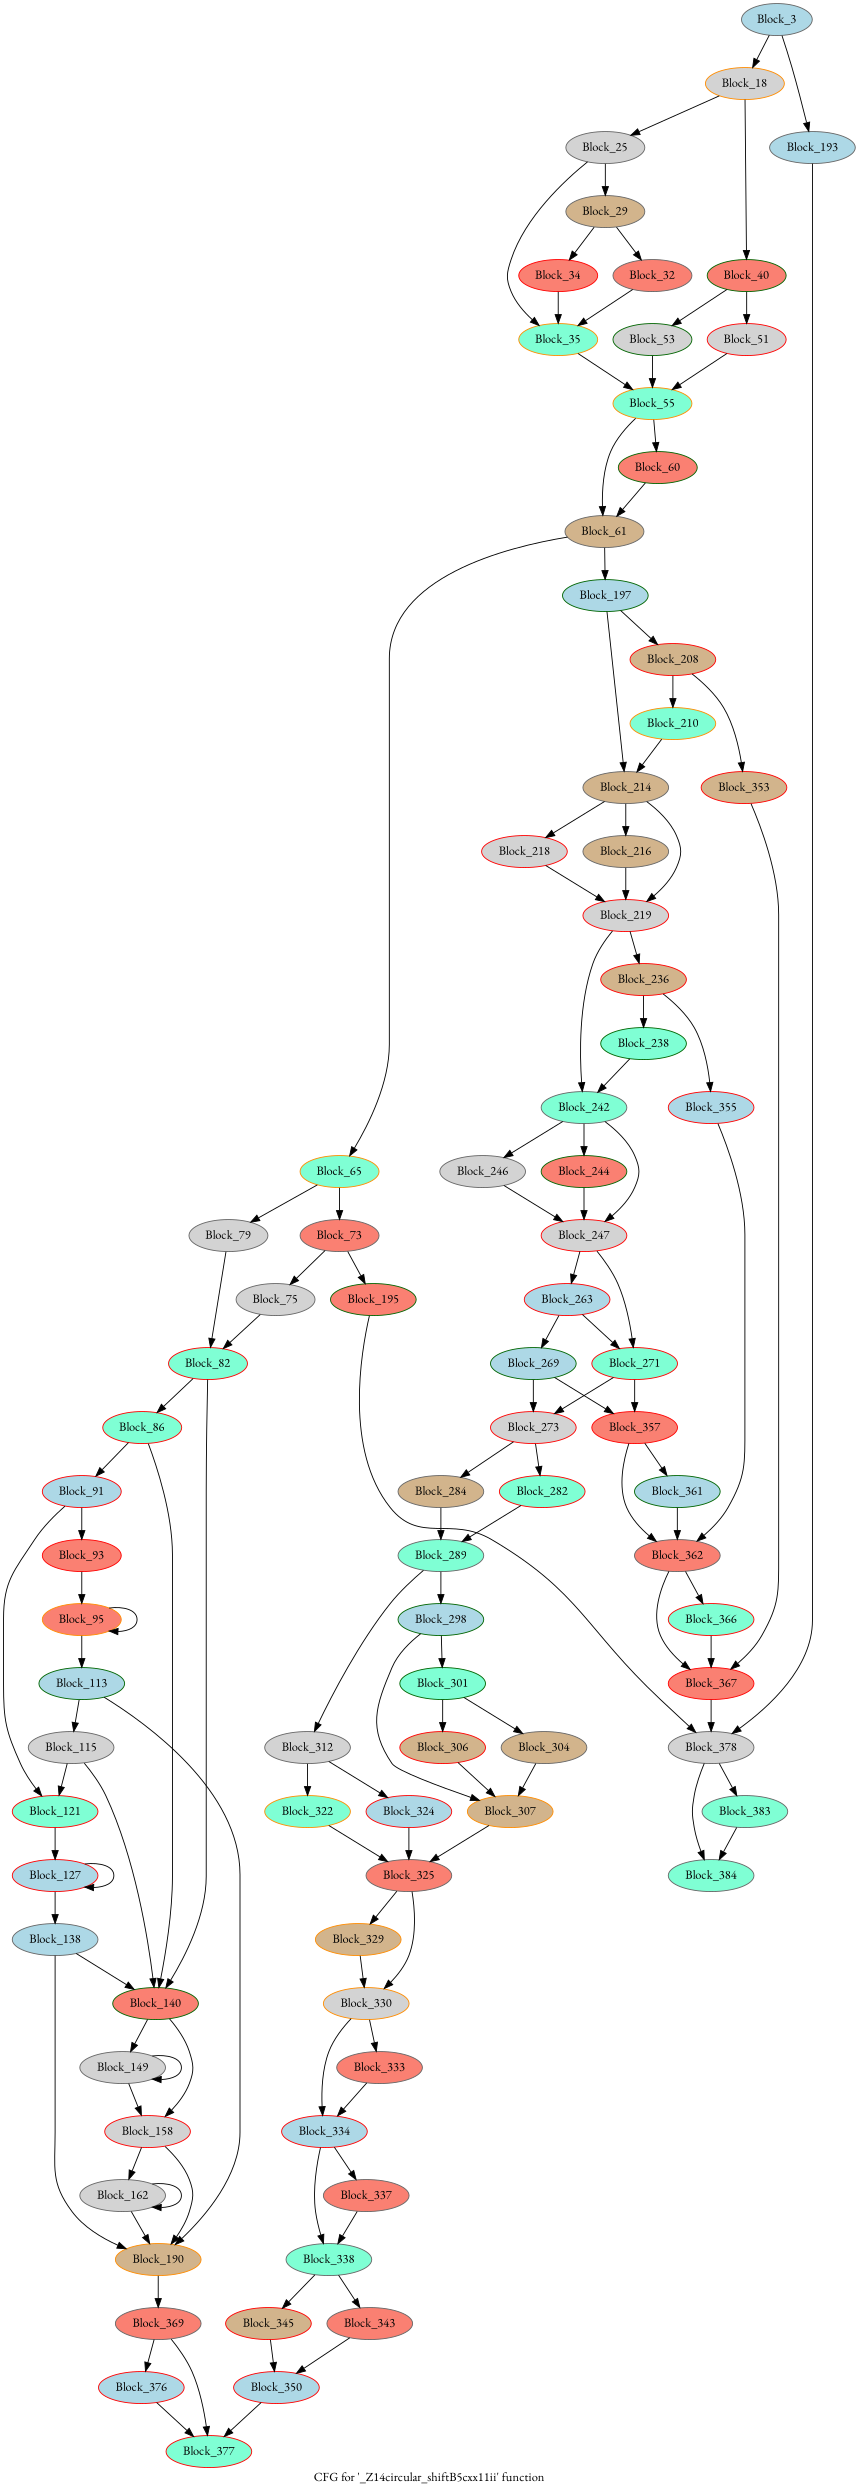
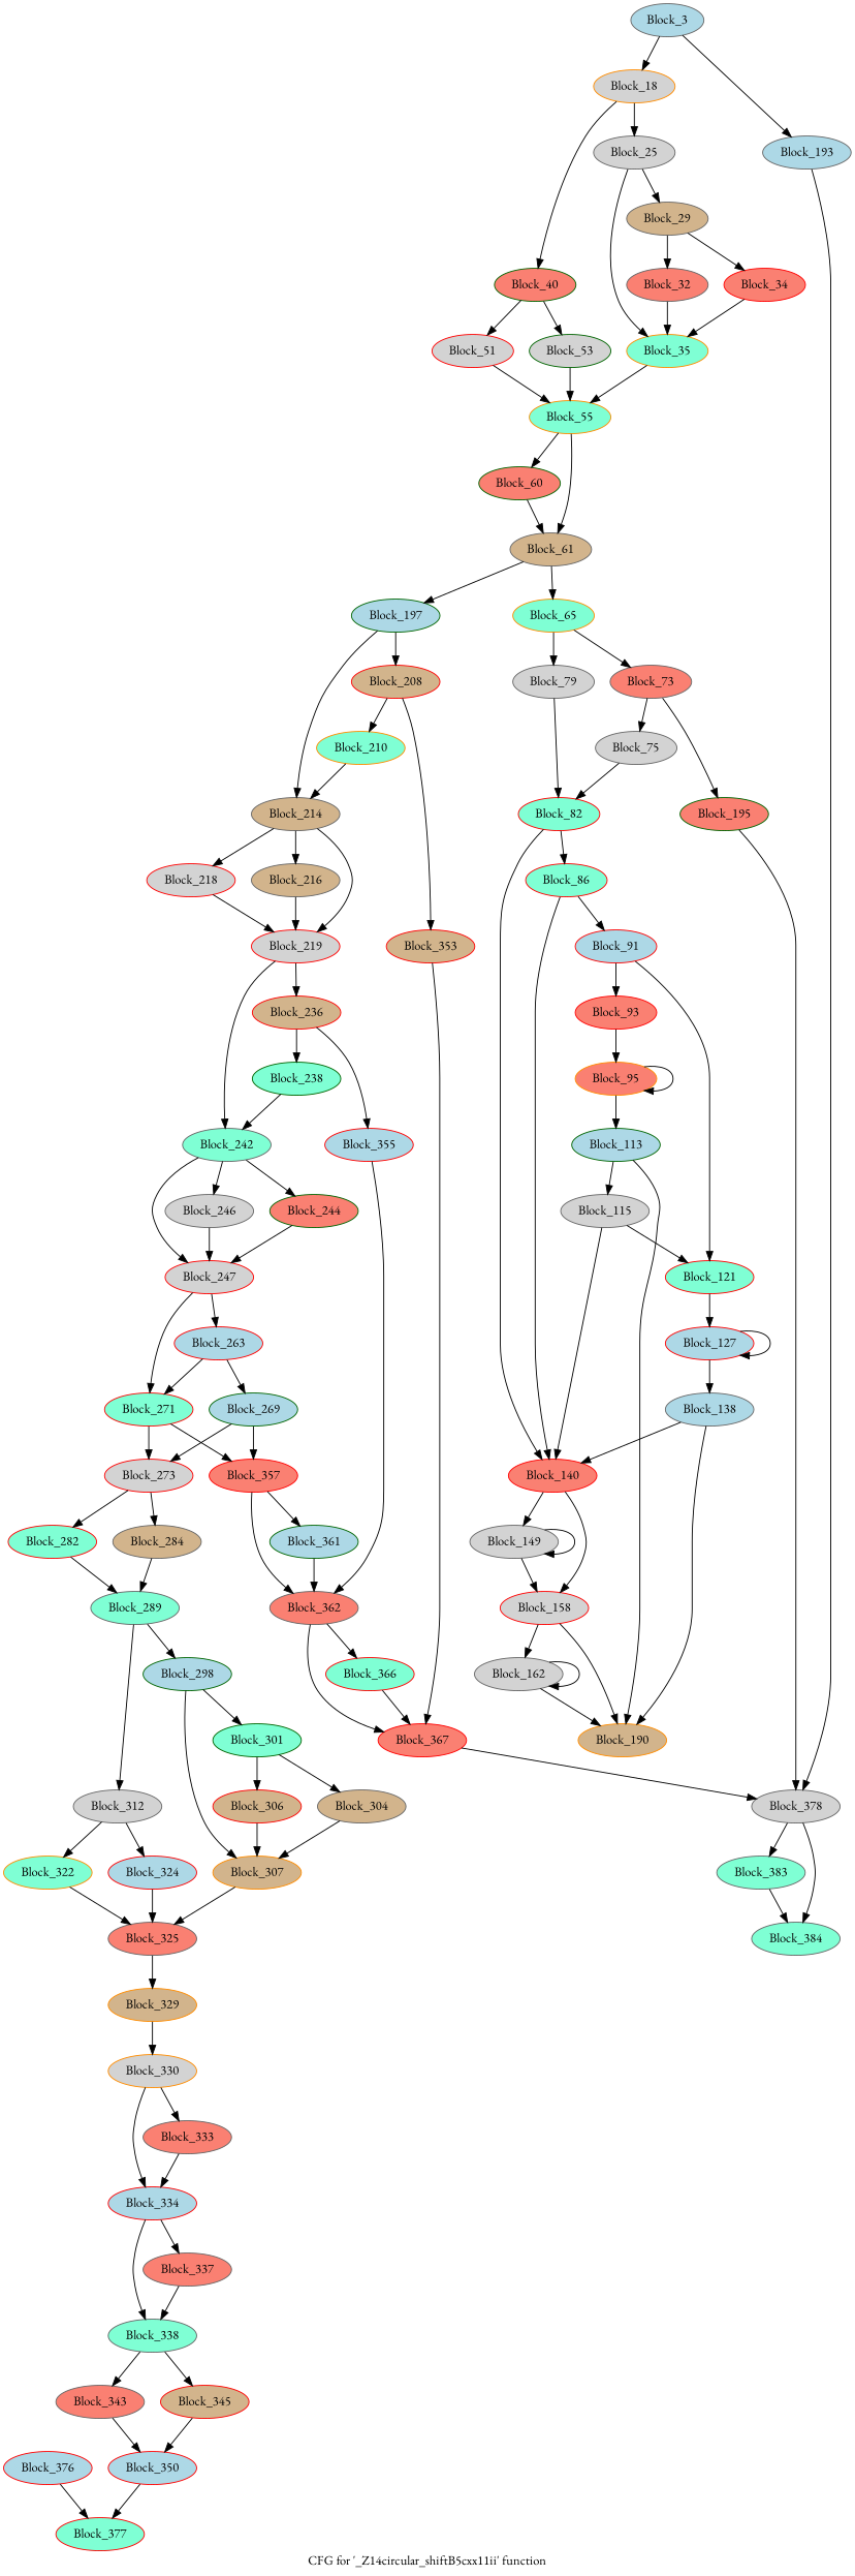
  digraph {
    fontname="EB Garamond"
    label="CFG for '_Z14circular_shiftB5cxx11ii' function"
    node [color=gray40 fillcolor=aquamarine fontname="EB Garamond" style=filled]
    edge [fontname="EB Garamond"]
    n1 [fillcolor=lightblue label=Block_3]
    n2 [color=darkorange fillcolor=lightgrey label=Block_18]
    n3 [fillcolor=lightblue label=Block_193]
    n4 [fillcolor=lightgrey label=Block_25]
    n5 [color=darkgreen fillcolor=salmon label=Block_40]
    n6 [fillcolor=lightgrey label=Block_378]
    n7 [color=darkorange label=Block_35]
    n8 [fillcolor=tan label=Block_29]
    n9 [color=darkgreen fillcolor=lightgrey label=Block_53]
    n10 [color=red fillcolor=lightgrey label=Block_51]
    n11 [label=Block_384]
    n12 [label=Block_383]
    n13 [color=darkorange label=Block_55]
    n14 [fillcolor=salmon label=Block_32]
    n15 [color=red fillcolor=salmon label=Block_34]
    n16 [fillcolor=tan label=Block_61]
    n17 [color=darkgreen fillcolor=salmon label=Block_60]
    n18 [color=darkorange label=Block_65]
    n19 [color=darkgreen fillcolor=lightblue label=Block_197]
    n20 [fillcolor=salmon label=Block_73]
    n21 [fillcolor=lightgrey label=Block_79]
    n22 [color=red fillcolor=tan label=Block_208]
    n23 [fillcolor=tan label=Block_214]
    n24 [fillcolor=lightgrey label=Block_75]
    n25 [color=darkgreen fillcolor=salmon label=Block_195]
    n26 [color=red label=Block_82]
    n27 [color=darkorange label=Block_210]
    n28 [color=red fillcolor=tan label=Block_353]
    n29 [color=red fillcolor=lightgrey label=Block_218]
    n30 [fillcolor=tan label=Block_216]
    n31 [color=red fillcolor=lightgrey label=Block_219]
-   n32 [color=darkgreen fillcolor=salmon label=Block_140]
+   n32 [color=red fillcolor=salmon label=Block_140]
    n33 [color=red label=Block_86]
-   n34 [fillcolor=salmon label=Block_369]
    n35 [color=red label=Block_377]
    n36 [color=red fillcolor=lightblue label=Block_376]
    n37 [color=red fillcolor=lightgrey label=Block_158]
    n38 [fillcolor=lightgrey label=Block_149]
    n39 [color=red fillcolor=lightblue label=Block_91]
    n40 [color=darkorange fillcolor=tan label=Block_190]
    n41 [fillcolor=lightgrey label=Block_162]
    n42 [color=red label=Block_121]
    n43 [color=red fillcolor=salmon label=Block_93]
    n44 [color=red fillcolor=lightblue label=Block_127]
    n45 [color=darkorange fillcolor=salmon label=Block_95]
    n46 [fillcolor=lightblue label=Block_138]
    n47 [color=darkgreen fillcolor=lightblue label=Block_113]
    n48 [fillcolor=lightgrey label=Block_115]
    n49 [color=red fillcolor=salmon label=Block_367]
    n50 [color=red fillcolor=tan label=Block_236]
    n51 [label=Block_242]
    n52 [color=darkgreen label=Block_238]
    n53 [color=red fillcolor=lightblue label=Block_355]
    n54 [fillcolor=lightgrey label=Block_246]
    n55 [color=darkgreen fillcolor=salmon label=Block_244]
    n56 [color=red fillcolor=lightgrey label=Block_247]
    n57 [fillcolor=salmon label=Block_362]
    n58 [color=red fillcolor=lightblue label=Block_263]
    n59 [color=red label=Block_271]
    n60 [color=red label=Block_366]
    n61 [color=darkgreen fillcolor=lightblue label=Block_269]
    n62 [color=red fillcolor=lightgrey label=Block_273]
    n63 [color=red fillcolor=salmon label=Block_357]
    n64 [color=red label=Block_282]
    n65 [fillcolor=tan label=Block_284]
    n66 [color=darkgreen fillcolor=lightblue label=Block_361]
    n67 [label=Block_289]
    n68 [color=darkgreen fillcolor=lightblue label=Block_298]
    n69 [fillcolor=lightgrey label=Block_312]
    n70 [color=darkorange fillcolor=tan label=Block_307]
    n71 [color=darkgreen label=Block_301]
    n72 [color=red fillcolor=lightblue label=Block_324]
    n73 [color=darkorange label=Block_322]
    n74 [fillcolor=salmon label=Block_325]
    n75 [fillcolor=tan label=Block_304]
    n76 [color=red fillcolor=tan label=Block_306]
    n77 [color=darkorange fillcolor=lightgrey label=Block_330]
    n78 [color=darkorange fillcolor=tan label=Block_329]
    n79 [color=red fillcolor=lightblue label=Block_334]
    n80 [fillcolor=salmon label=Block_333]
    n81 [label=Block_338]
    n82 [fillcolor=salmon label=Block_337]
    n83 [fillcolor=salmon label=Block_343]
    n84 [color=red fillcolor=tan label=Block_345]
    n85 [color=red fillcolor=lightblue label=Block_350]
    n1 -> n2
    n1 -> n3
    n2 -> n4 [tailport=s0]
    n2 -> n5 [tailport=s1]
    n3 -> n6
    n4 -> n7 [tailport=s0]
    n4 -> n8 [tailport=s1]
    n5 -> n9 [tailport=s0]
    n5 -> n10 [tailport=s1]
    n6 -> n11 [tailport=s0]
    n6 -> n12 [tailport=s1]
    n7 -> n13
    n8 -> n14 [tailport=s0]
    n8 -> n15 [tailport=s1]
    n9 -> n13
    n10 -> n13
    n12 -> n11
    n13 -> n16 [tailport=s0]
    n13 -> n17 [tailport=s1]
    n14 -> n7
    n15 -> n7
    n16 -> n18 [tailport=s0]
    n16 -> n19 [tailport=s1]
    n17 -> n16
    n18 -> n20 [tailport=s0]
    n18 -> n21 [tailport=s1]
    n19 -> n22 [tailport=s0]
    n19 -> n23 [tailport=s1]
    n20 -> n24
    n20 -> n25
    n21 -> n26 [tailport=s1]
    n22 -> n27
    n22 -> n28
    n23 -> n29 [tailport=s0]
    n23 -> n30 [tailport=s1]
    n23 -> n31 [tailport=s2]
    n24 -> n26
    n25 -> n6
    n26 -> n32 [tailport=s0]
    n26 -> n33 [tailport=s1]
    n27 -> n23
    n28 -> n49
    n29 -> n31
    n30 -> n31
    n31 -> n50 [tailport=s0]
    n31 -> n51 [tailport=s1]
    n32 -> n37 [tailport=s0]
    n32 -> n38 [tailport=s1]
    n33 -> n32 [tailport=s0]
    n33 -> n39 [tailport=s1]
-   n34 -> n35 [tailport=s0]
-   n34 -> n36 [tailport=s1]
    n36 -> n35
    n37 -> n40 [tailport=s0]
    n37 -> n41 [tailport=s1]
    n38 -> n37 [tailport=s0]
    n38 -> n38 [tailport=s1]
    n39 -> n42 [tailport=s0]
    n39 -> n43 [tailport=s1]
-   n40 -> n34
    n41 -> n40 [tailport=s0]
    n41 -> n41 [tailport=s1]
    n42 -> n44
    n43 -> n45
    n44 -> n44 [tailport=s1]
    n44 -> n46 [tailport=s0]
    n45 -> n45 [tailport=s1]
    n45 -> n47 [tailport=s0]
    n46 -> n32 [tailport=s1]
    n46 -> n40 [tailport=s0]
    n47 -> n40 [tailport=s0]
    n47 -> n48 [tailport=s1]
    n48 -> n32 [tailport=s0]
    n48 -> n42 [tailport=s1]
    n49 -> n6
    n50 -> n52
    n50 -> n53
    n51 -> n54 [tailport=s0]
    n51 -> n55 [tailport=s1]
    n51 -> n56 [tailport=s2]
    n52 -> n51
    n53 -> n57
    n54 -> n56
    n55 -> n56
    n56 -> n58 [tailport=s0]
    n56 -> n59 [tailport=s1]
    n57 -> n49 [tailport=s0]
    n57 -> n60 [tailport=s1]
    n58 -> n59 [tailport=s0]
    n58 -> n61 [tailport=s1]
    n59 -> n62
    n59 -> n63
    n60 -> n49
    n61 -> n62
    n61 -> n63
    n62 -> n64 [tailport=s0]
    n62 -> n65 [tailport=s1]
    n63 -> n57 [tailport=s0]
    n63 -> n66 [tailport=s1]
    n64 -> n67
    n65 -> n67
    n66 -> n57
    n67 -> n68 [tailport=s0]
    n67 -> n69 [tailport=s1]
    n68 -> n70 [tailport=s0]
    n68 -> n71 [tailport=s1]
    n69 -> n72 [tailport=s0]
    n69 -> n73 [tailport=s1]
    n70 -> n74
    n71 -> n75 [tailport=s0]
    n71 -> n76 [tailport=s1]
    n72 -> n74
    n73 -> n74
-   n74 -> n77 [tailport=s0]
    n74 -> n78 [tailport=s1]
    n75 -> n70
    n76 -> n70
    n77 -> n79 [tailport=s0]
    n77 -> n80 [tailport=s1]
    n78 -> n77
    n79 -> n81 [tailport=s0]
    n79 -> n82 [tailport=s1]
    n80 -> n79
    n81 -> n83 [tailport=s0]
    n81 -> n84 [tailport=s1]
    n82 -> n81
    n83 -> n85
    n84 -> n85
    n85 -> n35
  }
